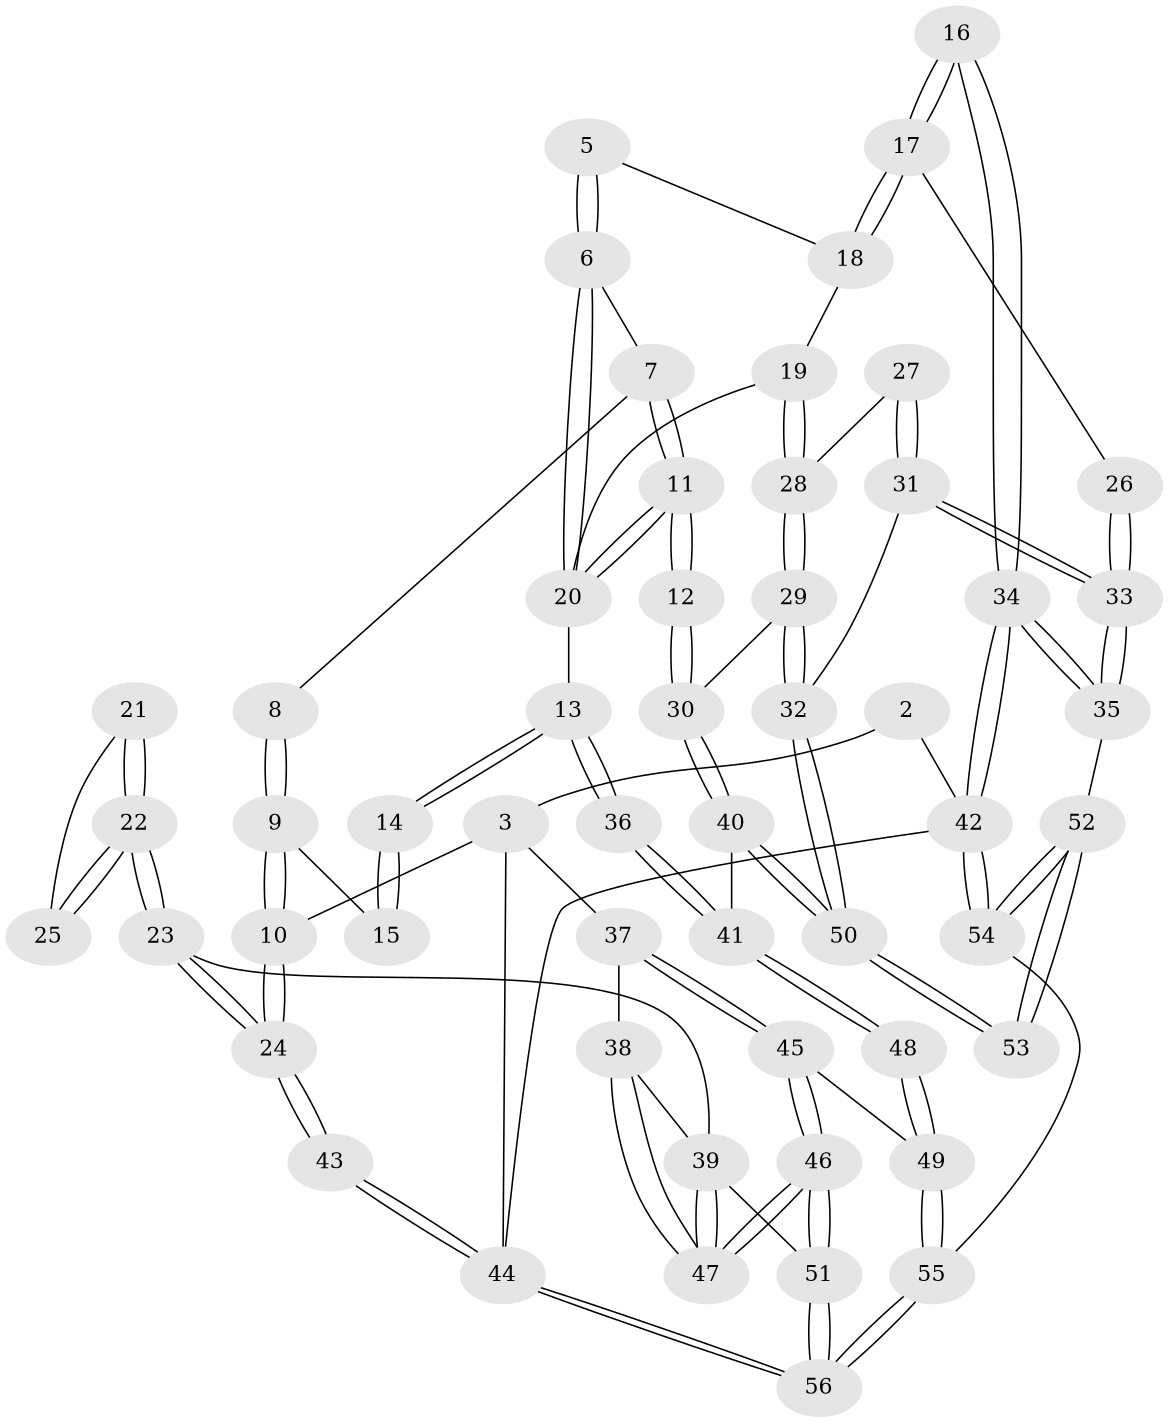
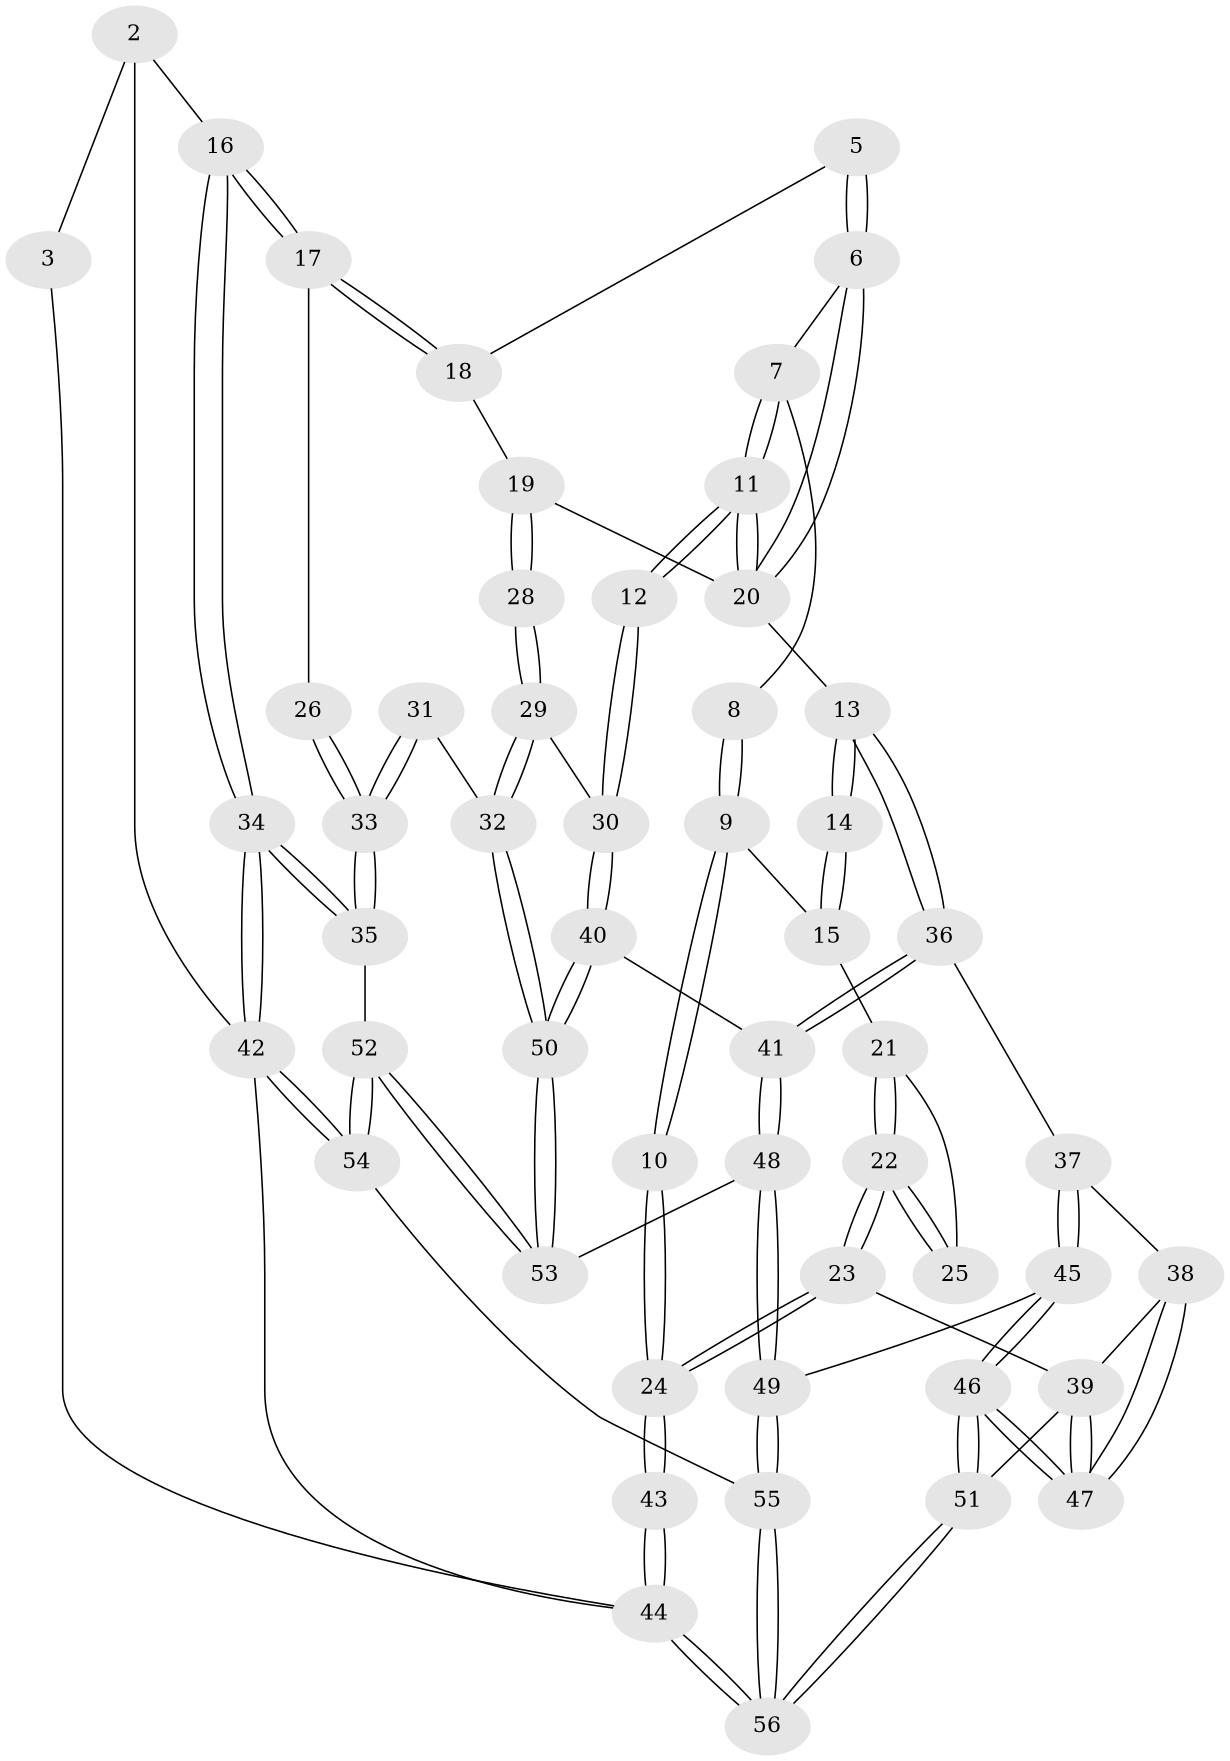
  graph {
    node [color=gray90 style=filled]
    2
    3
    16
    42
    5
    6
    18
    10
    44
    17
    34
    54
    24
    56
    8
    9
    7
    20
    19
    11
    13
    12
    15
    21
    43
    30
    14
    36
    40
    37
    41
    25
    22
    26
    35
    33
    28
    29
    23
    39
    47
    51
-   27
    31
    32
    50
    53
    52
    38
    45
    48
    46
    49
    55
    2 -- 3
+   2 -- 16
    2 -- 42
-   3 -- 10
    3 -- 44
    16 -- 17
    16 -- 17
    16 -- 34
    16 -- 34
    42 -- 44
    42 -- 54
    42 -- 54
    5 -- 6
    5 -- 6
    5 -- 18
    6 -- 7
    6 -- 20
    6 -- 20
    18 -- 19
    10 -- 24
    10 -- 24
    44 -- 56
    44 -- 56
    17 -- 18
    17 -- 18
    17 -- 26
    34 -- 42
    34 -- 42
    34 -- 35
    34 -- 35
    54 -- 55
    24 -- 43
    24 -- 43
    8 -- 9
    8 -- 9
    9 -- 10
    9 -- 10
    9 -- 15
    7 -- 8
    7 -- 11
    7 -- 11
    20 -- 13
    19 -- 20
    19 -- 28
    19 -- 28
    11 -- 20
    11 -- 20
    11 -- 12
    11 -- 12
    13 -- 14
    13 -- 14
    13 -- 36
    13 -- 36
    12 -- 30
    12 -- 30
+   15 -- 21
    21 -- 25
    21 -- 22
    21 -- 22
    43 -- 44
    43 -- 44
    30 -- 40
    30 -- 40
    14 -- 15
    14 -- 15
-   3 -- 37
+   36 -- 37
    36 -- 41
    36 -- 41
    40 -- 41
    40 -- 50
    40 -- 50
    37 -- 38
    37 -- 45
    37 -- 45
    41 -- 48
    41 -- 48
    22 -- 25
    22 -- 25
    22 -- 23
    22 -- 23
    26 -- 33
    26 -- 33
    35 -- 52
    33 -- 35
    33 -- 35
    28 -- 29
    28 -- 29
    29 -- 30
    29 -- 32
    29 -- 32
    23 -- 24
    23 -- 24
    23 -- 39
    39 -- 47
    39 -- 47
    39 -- 51
    51 -- 56
    51 -- 56
-   27 -- 28
-   27 -- 31
-   27 -- 31
    31 -- 33
    31 -- 33
    31 -- 32
    32 -- 50
    32 -- 50
    50 -- 53
    50 -- 53
    52 -- 54
    52 -- 54
    52 -- 53
    52 -- 53
    38 -- 39
    38 -- 47
    38 -- 47
    45 -- 46
    45 -- 46
    45 -- 49
+   48 -- 53
    48 -- 49
    48 -- 49
    46 -- 47
    46 -- 47
    46 -- 51
    46 -- 51
    49 -- 55
    49 -- 55
    55 -- 56
    55 -- 56
  }
